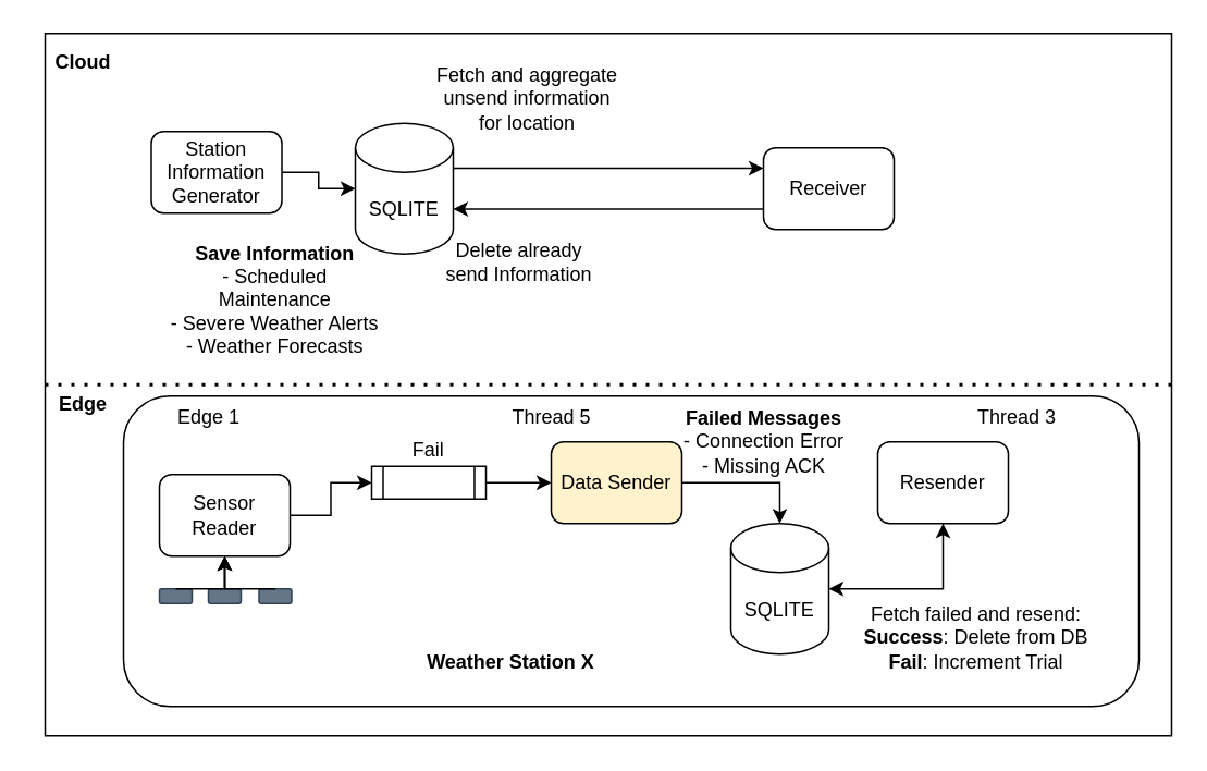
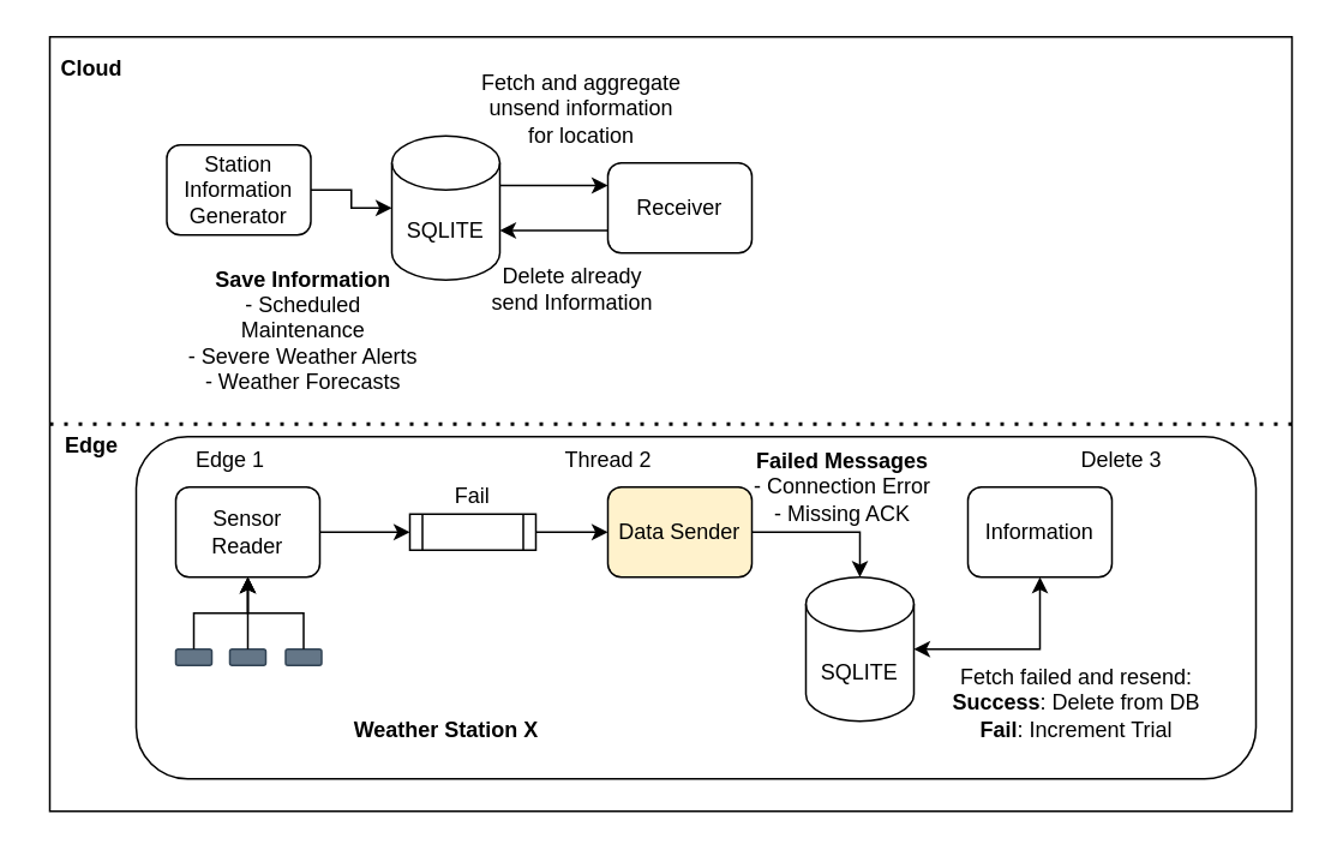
  <mxCell id="0" />
  <mxCell id="1" parent="0" />
  <mxCell id="2" value="" style="rounded=0;whiteSpace=wrap;html=1;" vertex="1" parent="1"><mxGeometry x="27" y="20" width="690" height="430" as="geometry" /></mxCell>
  <mxCell id="3" value="" style="rounded=1;whiteSpace=wrap;html=1;" vertex="1" parent="1"><mxGeometry x="75" y="242" width="622" height="190" as="geometry" /></mxCell>
  <mxCell id="4" style="edgeStyle=orthogonalEdgeStyle;rounded=0;orthogonalLoop=1;jettySize=auto;html=1;exitX=1;exitY=0.5;exitDx=0;exitDy=0;entryX=0;entryY=0.5;entryDx=0;entryDy=0;" edge="1" parent="1" source="5" target="7"><mxGeometry relative="1" as="geometry" /></mxCell>
- <mxCell id="5" value="Sensor Reader" style="rounded=1;whiteSpace=wrap;html=1;" vertex="1" parent="1"><mxGeometry x="97" y="290" width="80" height="50" as="geometry" /></mxCell>
+ <mxCell id="5" value="Sensor Reader" style="rounded=1;whiteSpace=wrap;html=1;" vertex="1" parent="1"><mxGeometry x="97" y="270" width="80" height="50" as="geometry" /></mxCell>
  <mxCell id="6" style="edgeStyle=orthogonalEdgeStyle;rounded=0;orthogonalLoop=1;jettySize=auto;html=1;exitX=1;exitY=0.5;exitDx=0;exitDy=0;entryX=0;entryY=0.5;entryDx=0;entryDy=0;" edge="1" parent="1" source="7" target="18"><mxGeometry relative="1" as="geometry" /></mxCell>
  <mxCell id="7" value="" style="shape=process;whiteSpace=wrap;html=1;backgroundOutline=1;" vertex="1" parent="1"><mxGeometry x="227" y="285" width="70" height="20" as="geometry" /></mxCell>
  <mxCell id="8" value="Fail" style="text;html=1;strokeColor=none;fillColor=none;align=center;verticalAlign=middle;whiteSpace=wrap;rounded=0;" vertex="1" parent="1"><mxGeometry x="232" y="260" width="60" height="30" as="geometry" /></mxCell>
  <mxCell id="9" value="" style="group" vertex="1" connectable="0" parent="1"><mxGeometry x="97" y="360" width="81" height="9" as="geometry" /></mxCell>
  <mxCell id="10" value="" style="rounded=1;whiteSpace=wrap;html=1;fillColor=#647687;fontColor=#ffffff;strokeColor=#314354;" vertex="1" parent="9"><mxGeometry width="20" height="9" as="geometry" /></mxCell>
  <mxCell id="11" value="" style="rounded=1;whiteSpace=wrap;html=1;fillColor=#647687;fontColor=#ffffff;strokeColor=#314354;" vertex="1" parent="9"><mxGeometry x="30" width="20" height="9" as="geometry" /></mxCell>
  <mxCell id="12" value="" style="rounded=1;whiteSpace=wrap;html=1;fillColor=#647687;fontColor=#ffffff;strokeColor=#314354;" vertex="1" parent="9"><mxGeometry x="61" width="20" height="9" as="geometry" /></mxCell>
  <mxCell id="13" style="edgeStyle=orthogonalEdgeStyle;rounded=0;orthogonalLoop=1;jettySize=auto;html=1;exitX=0.5;exitY=0;exitDx=0;exitDy=0;entryX=0.5;entryY=1;entryDx=0;entryDy=0;" edge="1" parent="1" source="11" target="5"><mxGeometry relative="1" as="geometry" /></mxCell>
  <mxCell id="14" style="edgeStyle=orthogonalEdgeStyle;rounded=0;orthogonalLoop=1;jettySize=auto;html=1;exitX=0.5;exitY=0;exitDx=0;exitDy=0;entryX=0.5;entryY=1;entryDx=0;entryDy=0;" edge="1" parent="1" source="12" target="5"><mxGeometry relative="1" as="geometry" /></mxCell>
  <mxCell id="15" style="edgeStyle=orthogonalEdgeStyle;rounded=0;orthogonalLoop=1;jettySize=auto;html=1;exitX=0.5;exitY=0;exitDx=0;exitDy=0;entryX=0.5;entryY=1;entryDx=0;entryDy=0;" edge="1" parent="1" source="10" target="5"><mxGeometry relative="1" as="geometry" /></mxCell>
  <mxCell id="16" value="Edge 1" style="text;html=1;align=center;verticalAlign=middle;resizable=0;points=[];autosize=1;strokeColor=none;fillColor=none;" vertex="1" parent="1"><mxGeometry x="92" y="240" width="70" height="30" as="geometry" /></mxCell>
  <mxCell id="17" style="edgeStyle=orthogonalEdgeStyle;rounded=0;orthogonalLoop=1;jettySize=auto;html=1;exitX=1;exitY=0.5;exitDx=0;exitDy=0;entryX=0.5;entryY=0;entryDx=0;entryDy=0;entryPerimeter=0;" edge="1" parent="1" source="18" target="23"><mxGeometry relative="1" as="geometry" /></mxCell>
  <mxCell id="18" value="Data Sender" style="rounded=1;whiteSpace=wrap;html=1;fillColor=#fff2cc;" vertex="1" parent="1"><mxGeometry x="337" y="270" width="80" height="50" as="geometry" /></mxCell>
- <mxCell id="19" value="Thread 5" style="text;html=1;align=center;verticalAlign=middle;resizable=0;points=[];autosize=1;strokeColor=none;fillColor=none;" vertex="1" parent="1"><mxGeometry x="302" y="240" width="70" height="30" as="geometry" /></mxCell>
+ <mxCell id="19" value="Thread 2" style="text;html=1;align=center;verticalAlign=middle;resizable=0;points=[];autosize=1;strokeColor=none;fillColor=none;" vertex="1" parent="1"><mxGeometry x="302" y="240" width="70" height="30" as="geometry" /></mxCell>
  <mxCell id="20" style="edgeStyle=orthogonalEdgeStyle;rounded=0;orthogonalLoop=1;jettySize=auto;html=1;exitX=0;exitY=0.75;exitDx=0;exitDy=0;entryX=1;entryY=0;entryDx=0;entryDy=52.5;entryPerimeter=0;" edge="1" parent="1" source="21" target="31"><mxGeometry relative="1" as="geometry" /></mxCell>
- <mxCell id="21" value="Receiver" style="rounded=1;whiteSpace=wrap;html=1;" vertex="1" parent="1"><mxGeometry x="467" y="90" width="80" height="50" as="geometry" /></mxCell>
+ <mxCell id="21" value="Receiver" style="rounded=1;whiteSpace=wrap;html=1;" vertex="1" parent="1"><mxGeometry x="337" y="90" width="80" height="50" as="geometry" /></mxCell>
  <mxCell id="22" style="edgeStyle=orthogonalEdgeStyle;rounded=0;orthogonalLoop=1;jettySize=auto;html=1;exitX=1;exitY=0.5;exitDx=0;exitDy=0;exitPerimeter=0;entryX=0.5;entryY=1;entryDx=0;entryDy=0;startArrow=classic;startFill=1;" edge="1" parent="1" source="23" target="25"><mxGeometry relative="1" as="geometry" /></mxCell>
  <mxCell id="23" value="SQLITE" style="shape=cylinder3;whiteSpace=wrap;html=1;boundedLbl=1;backgroundOutline=1;size=15;" vertex="1" parent="1"><mxGeometry x="447" y="320" width="60" height="80" as="geometry" /></mxCell>
  <mxCell id="24" value="&lt;div&gt;&lt;b&gt;Failed Messages&lt;/b&gt;&lt;/div&gt;&lt;div&gt;- Connection Error&lt;/div&gt;&lt;div&gt;- Missing ACK&lt;br&gt;&lt;/div&gt;" style="text;html=1;align=center;verticalAlign=middle;resizable=0;points=[];autosize=1;strokeColor=none;fillColor=none;" vertex="1" parent="1"><mxGeometry x="407" y="240" width="120" height="60" as="geometry" /></mxCell>
- <mxCell id="25" value="Resender" style="rounded=1;whiteSpace=wrap;html=1;" vertex="1" parent="1"><mxGeometry x="537" y="270" width="80" height="50" as="geometry" /></mxCell>
- <mxCell id="26" value="Thread 3" style="text;html=1;align=center;verticalAlign=middle;resizable=0;points=[];autosize=1;strokeColor=none;fillColor=none;" vertex="1" parent="1"><mxGeometry x="587" y="240" width="70" height="30" as="geometry" /></mxCell>
+ <mxCell id="25" value="Information" style="rounded=1;whiteSpace=wrap;html=1;" vertex="1" parent="1"><mxGeometry x="537" y="270" width="80" height="50" as="geometry" /></mxCell>
+ <mxCell id="26" value="Delete 3" style="text;html=1;align=center;verticalAlign=middle;resizable=0;points=[];autosize=1;strokeColor=none;fillColor=none;" vertex="1" parent="1"><mxGeometry x="587" y="240" width="70" height="30" as="geometry" /></mxCell>
  <mxCell id="27" value="&lt;div&gt;Fetch failed and resend:&lt;/div&gt;&lt;div&gt;&lt;b&gt;Success&lt;/b&gt;: Delete from DB&lt;/div&gt;&lt;div&gt;&lt;b&gt;Fail&lt;/b&gt;: Increment Trial&lt;br&gt;&lt;/div&gt;" style="text;html=1;align=center;verticalAlign=middle;resizable=0;points=[];autosize=1;strokeColor=none;fillColor=none;" vertex="1" parent="1"><mxGeometry x="517" y="360" width="160" height="60" as="geometry" /></mxCell>
  <mxCell id="28" style="edgeStyle=orthogonalEdgeStyle;rounded=0;orthogonalLoop=1;jettySize=auto;html=1;exitX=1;exitY=0.5;exitDx=0;exitDy=0;" edge="1" parent="1" source="29" target="31"><mxGeometry relative="1" as="geometry" /></mxCell>
  <mxCell id="29" value="Station Information Generator" style="rounded=1;whiteSpace=wrap;html=1;" vertex="1" parent="1"><mxGeometry x="92" y="80" width="80" height="50" as="geometry" /></mxCell>
  <mxCell id="30" style="edgeStyle=orthogonalEdgeStyle;rounded=0;orthogonalLoop=1;jettySize=auto;html=1;exitX=1;exitY=0;exitDx=0;exitDy=27.5;exitPerimeter=0;entryX=0;entryY=0.25;entryDx=0;entryDy=0;" edge="1" parent="1" source="31" target="21"><mxGeometry relative="1" as="geometry" /></mxCell>
  <mxCell id="31" value="SQLITE" style="shape=cylinder3;whiteSpace=wrap;html=1;boundedLbl=1;backgroundOutline=1;size=15;" vertex="1" parent="1"><mxGeometry x="217" y="75" width="60" height="80" as="geometry" /></mxCell>
  <mxCell id="32" value="&lt;div&gt;&lt;b&gt;Save Information&lt;/b&gt;&lt;br&gt;- Scheduled Maintenance&lt;br&gt;&lt;/div&gt;&lt;div&gt;- Severe Weather Alerts&lt;/div&gt;&lt;div&gt;- Weather Forecasts&lt;br&gt;&lt;/div&gt;" style="text;html=1;strokeColor=none;fillColor=none;align=center;verticalAlign=middle;whiteSpace=wrap;rounded=0;" vertex="1" parent="1"><mxGeometry x="99" y="166" width="138" height="34" as="geometry" /></mxCell>
  <mxCell id="33" value="&lt;div&gt;Fetch and aggregate &lt;br&gt;&lt;/div&gt;&lt;div&gt;unsend information &lt;br&gt;&lt;/div&gt;&lt;div&gt;for location&lt;/div&gt;" style="text;html=1;align=center;verticalAlign=middle;resizable=0;points=[];autosize=1;strokeColor=none;fillColor=none;" vertex="1" parent="1"><mxGeometry x="257" y="30" width="130" height="60" as="geometry" /></mxCell>
  <mxCell id="34" value="&lt;div&gt;Delete already&lt;/div&gt;&lt;div&gt;send Information&lt;br&gt;&lt;/div&gt;" style="text;html=1;align=center;verticalAlign=middle;resizable=0;points=[];autosize=1;strokeColor=none;fillColor=none;" vertex="1" parent="1"><mxGeometry x="262" y="140" width="110" height="40" as="geometry" /></mxCell>
  <mxCell id="35" value="" style="endArrow=none;dashed=1;html=1;dashPattern=1 3;strokeWidth=2;rounded=0;entryX=0;entryY=0.5;entryDx=0;entryDy=0;exitX=1;exitY=0.5;exitDx=0;exitDy=0;" edge="1" parent="1" source="2" target="2"><mxGeometry width="50" height="50" relative="1" as="geometry"><mxPoint x="147" y="540" as="sourcePoint" /><mxPoint x="197" y="490" as="targetPoint" /></mxGeometry></mxCell>
  <mxCell id="36" value="&lt;b&gt;Edge&lt;/b&gt;" style="text;html=1;align=center;verticalAlign=middle;resizable=0;points=[];autosize=1;strokeColor=none;fillColor=none;" vertex="1" parent="1"><mxGeometry x="25" y="232" width="50" height="30" as="geometry" /></mxCell>
  <mxCell id="37" value="&lt;b&gt;Cloud&lt;/b&gt;" style="text;html=1;align=center;verticalAlign=middle;resizable=0;points=[];autosize=1;strokeColor=none;fillColor=none;" vertex="1" parent="1"><mxGeometry x="20" y="23" width="60" height="30" as="geometry" /></mxCell>
- <mxCell id="38" value="&lt;b&gt;Weather Station X&lt;br&gt;&lt;/b&gt;" style="text;html=1;align=center;verticalAlign=middle;resizable=0;points=[];autosize=1;strokeColor=none;fillColor=none;" vertex="1" parent="1"><mxGeometry x="247" y="390" width="130" height="30" as="geometry" /></mxCell>
+ <mxCell id="38" value="&lt;b&gt;Weather Station X&lt;br&gt;&lt;/b&gt;" style="text;html=1;align=center;verticalAlign=middle;resizable=0;points=[];autosize=1;strokeColor=none;fillColor=none;" vertex="1" parent="1"><mxGeometry x="182" y="390" width="130" height="30" as="geometry" /></mxCell>
